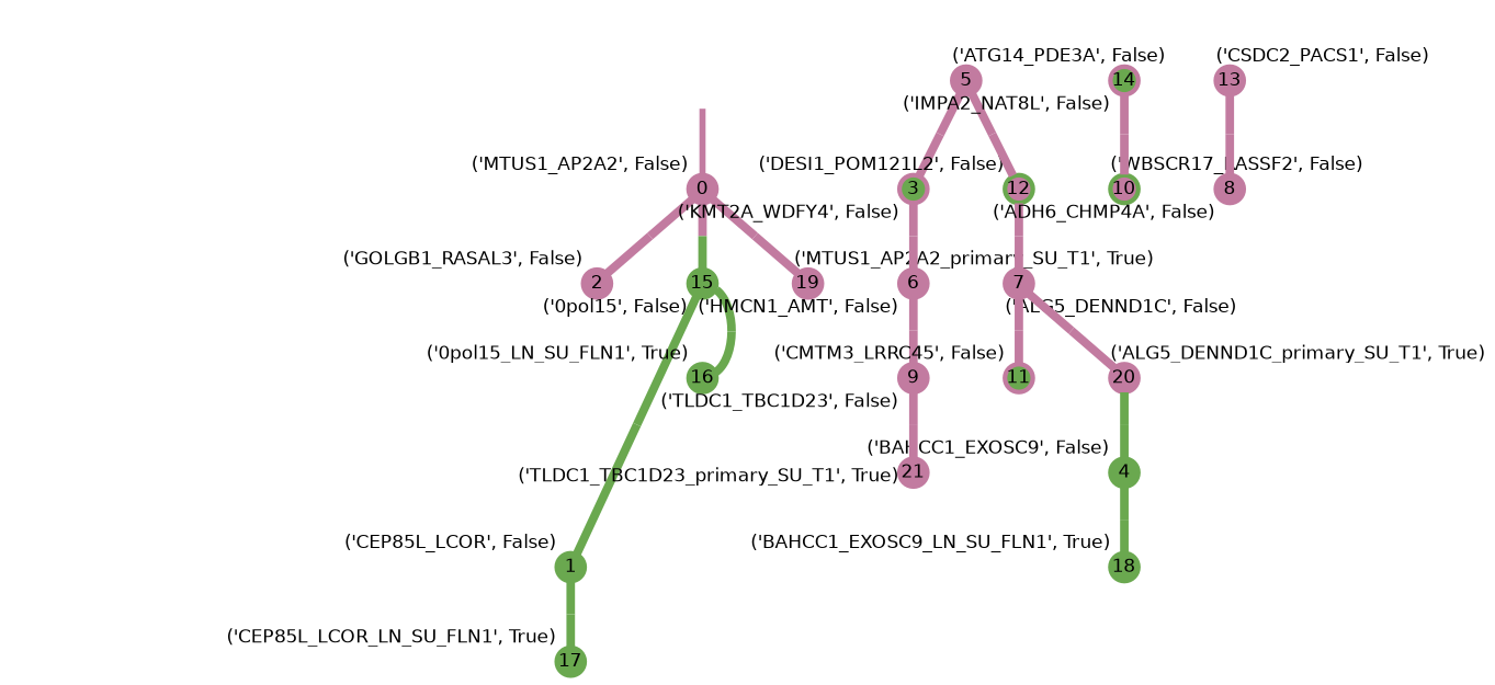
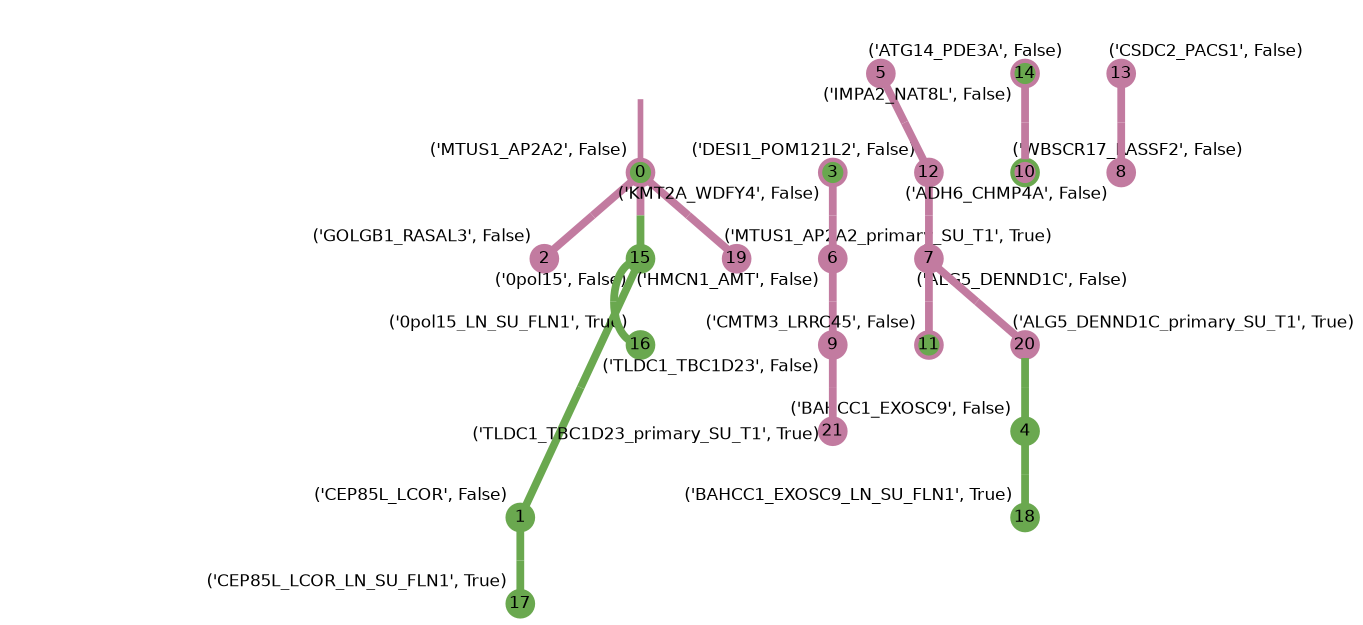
  strict digraph {
    fontname="DejaVu Sans"
    forcelabels=true
    nodesep=0.7
    rankdir=TB
    ranksep=0.6
    splines=false
    node [color="#c27ba0ff" fillcolor="#c27ba0ff" fixedsize=true fontname="DejaVu Sans" fontsize="12pt" penwidth=3 shape=circle style=filled xlabel="('MTUS1_AP2A2', False)"]
    edge [arrowsize=0 color="#c27ba0ff;0.5:#c27ba0ff" fontname="DejaVu Sans" minlen=1.045045018196106 penwidth=5.5 style=solid]
-   0 [height=0.25]
+   0 [fillcolor="#6aa84fff" height=0.25]
    2 [height=0.25 xlabel="('GOLGB1_RASAL3', False)"]
    15 [color="#6aa84fff" fillcolor="#6aa84fff" height=0.25 xlabel="('0pol15', False)"]
    19 [height=0.25 xlabel="('MTUS1_AP2A2_primary_SU_T1', True)"]
    1 [color="#6aa84fff" fillcolor="#6aa84fff" height=0.25 xlabel="('CEP85L_LCOR', False)"]
    16 [color="#6aa84fff" fillcolor="#6aa84fff" height=0.25 xlabel="('0pol15_LN_SU_FLN1', True)"]
    5 [height=0.25 xlabel="('ATG14_PDE3A', False)"]
    3 [fillcolor="#6aa84fff" height=0.25 xlabel="('KMT2A_WDFY4', False)"]
-   12 [color="#6aa84fff" height=0.25 xlabel="('DESI1_POM121L2', False)"]
+   12 [height=0.25 xlabel="('DESI1_POM121L2', False)"]
    17 [color="#6aa84fff" fillcolor="#6aa84fff" height=0.25 xlabel="('CEP85L_LCOR_LN_SU_FLN1', True)"]
    4 [color="#6aa84fff" fillcolor="#6aa84fff" height=0.25 xlabel="('BAHCC1_EXOSC9', False)"]
    18 [color="#6aa84fff" fillcolor="#6aa84fff" height=0.25 xlabel="('BAHCC1_EXOSC9_LN_SU_FLN1', True)"]
    6 [height=0.25 xlabel="('HMCN1_AMT', False)"]
    7 [height=0.25 xlabel="('ALG5_DENND1C', False)"]
    9 [height=0.25 xlabel="('TLDC1_TBC1D23', False)"]
    14 [fillcolor="#6aa84fff" height=0.25 xlabel="('IMPA2_NAT8L', False)"]
    10 [color="#6aa84fff" height=0.25 xlabel="('WBSCR17_RASSF2', False)"]
    21 [height=0.25 xlabel="('TLDC1_TBC1D23_primary_SU_T1', True)"]
    11 [fillcolor="#6aa84fff" height=0.25 xlabel="('CMTM3_LRRC45', False)"]
    20 [height=0.25 xlabel="('ALG5_DENND1C_primary_SU_T1', True)"]
    13 [height=0.25 xlabel="('CSDC2_PACS1', False)"]
    8 [height=0.25 xlabel="('ADH6_CHMP4A', False)"]
    normal [style=invis color="" fillcolor="" fixedsize="" fontsize="" shape=""]
    0 -> 2 [minlen=1.5765764713287354]
    0 -> 15 [color="#c27ba0ff;0.5:#6aa84fff"]
    0 -> 19
    15 -> 1 [color="#6aa84fff;0.5:#6aa84fff" minlen=3.0]
-   16 -> 15 [color="#6aa84fff;0.5:#6aa84fff"]
+   15 -> 16 [color="#6aa84fff;0.5:#6aa84fff"]
    1 -> 17 [color="#6aa84fff;0.5:#6aa84fff"]
-   5 -> 3 [minlen=1.2702703475952148]
    5 -> 12 [minlen=1.1081081628799438]
    3 -> 6 [minlen=1.162162184715271]
    12 -> 7 [minlen=1.162162184715271]
    4 -> 18 [color="#6aa84fff;0.5:#6aa84fff"]
    6 -> 9 [minlen=1.1441441774368286]
    7 -> 11 [minlen=1.1081081628799438]
    7 -> 20
    9 -> 21
    14 -> 10 [minlen=1.1261261701583862]
    20 -> 4 [color="#6aa84fff;0.5:#6aa84fff" minlen=1.252252221107483]
    13 -> 8 [minlen=1.1441441774368286]
    normal -> 0 [color="#c27ba0ff" penwidth=4 minlen=""]
  }
